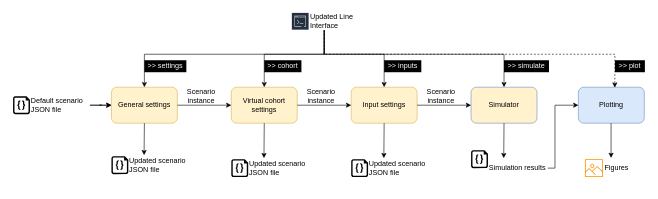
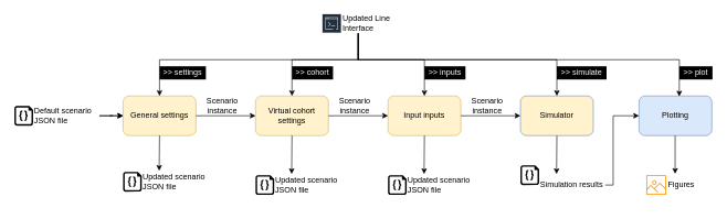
  <mxCell id="0" />
  <mxCell id="1" parent="0" />
  <mxCell id="2" value="General settings" style="rounded=1;whiteSpace=wrap;html=1;fillColor=#fff2cc;strokeColor=#d6b656;" parent="1" vertex="1"><mxGeometry x="185" y="145" width="110" height="60" as="geometry" /></mxCell>
  <mxCell id="3" value="" style="group" parent="1" vertex="1" connectable="0"><mxGeometry x="485" y="20" width="130" height="30" as="geometry" /></mxCell>
  <mxCell id="4" value="" style="group" parent="3" vertex="1" connectable="0"><mxGeometry width="120" height="30" as="geometry" /></mxCell>
  <mxCell id="5" value="" style="sketch=0;outlineConnect=0;fontColor=#232F3E;gradientColor=none;strokeColor=#ffffff;fillColor=#232F3E;dashed=0;verticalLabelPosition=middle;verticalAlign=bottom;align=center;html=1;whiteSpace=wrap;fontSize=10;fontStyle=1;spacing=3;shape=mxgraph.aws4.productIcon;prIcon=mxgraph.aws4.command_line_interface;" parent="4" vertex="1"><mxGeometry width="30" height="30" as="geometry" /></mxCell>
  <mxCell id="6" value="Updated Line Interface" style="text;html=1;align=left;verticalAlign=middle;whiteSpace=wrap;rounded=0;" parent="3" vertex="1"><mxGeometry x="30" width="100" height="30" as="geometry" /></mxCell>
  <mxCell id="7" value="" style="group" parent="1" vertex="1" connectable="0"><mxGeometry x="20.9" y="160" width="128.2" height="30" as="geometry" /></mxCell>
  <mxCell id="8" value="" style="sketch=0;aspect=fixed;pointerEvents=1;shadow=0;dashed=0;html=1;strokeColor=none;labelPosition=center;verticalLabelPosition=bottom;verticalAlign=top;align=center;fillColor=#000000;shape=mxgraph.azure.code_file" parent="7" vertex="1"><mxGeometry width="28.2" height="30" as="geometry" /></mxCell>
  <mxCell id="9" value="Default scenario&lt;br&gt;JSON file" style="text;html=1;align=left;verticalAlign=middle;whiteSpace=wrap;rounded=0;" parent="7" vertex="1"><mxGeometry x="28.2" width="100" height="30" as="geometry" /></mxCell>
  <mxCell id="10" value="" style="endArrow=classic;html=1;rounded=0;exitX=1;exitY=0.5;exitDx=0;exitDy=0;entryX=0;entryY=0.5;entryDx=0;entryDy=0;" parent="1" source="9" target="2" edge="1"><mxGeometry width="50" height="50" relative="1" as="geometry"><mxPoint x="195" y="190" as="sourcePoint" /><mxPoint x="245" y="140" as="targetPoint" /></mxGeometry></mxCell>
  <mxCell id="11" value="Virtual cohort settings" style="rounded=1;whiteSpace=wrap;html=1;fillColor=#fff2cc;strokeColor=#d6b656;" parent="1" vertex="1"><mxGeometry x="385" y="145" width="110" height="60" as="geometry" /></mxCell>
  <mxCell id="12" value="Scenario&lt;br&gt;instance" style="text;html=1;align=center;verticalAlign=middle;whiteSpace=wrap;rounded=0;" parent="1" vertex="1"><mxGeometry x="305" y="145" width="60" height="30" as="geometry" /></mxCell>
  <mxCell id="13" value="" style="endArrow=classic;html=1;rounded=0;entryX=0;entryY=0.5;entryDx=0;entryDy=0;exitX=1;exitY=0.5;exitDx=0;exitDy=0;" parent="1" source="2" target="11" edge="1"><mxGeometry width="50" height="50" relative="1" as="geometry"><mxPoint x="275" y="220" as="sourcePoint" /><mxPoint x="195" y="185" as="targetPoint" /></mxGeometry></mxCell>
- <mxCell id="14" value="Input settings" style="rounded=1;whiteSpace=wrap;html=1;fillColor=#fff2cc;strokeColor=#d6b656;" parent="1" vertex="1"><mxGeometry x="585" y="145" width="110" height="60" as="geometry" /></mxCell>
+ <mxCell id="14" value="Input inputs" style="rounded=1;whiteSpace=wrap;html=1;fillColor=#fff2cc;strokeColor=#d6b656;" parent="1" vertex="1"><mxGeometry x="585" y="145" width="110" height="60" as="geometry" /></mxCell>
  <mxCell id="15" value="Scenario&lt;br&gt;instance" style="text;html=1;align=center;verticalAlign=middle;whiteSpace=wrap;rounded=0;" parent="1" vertex="1"><mxGeometry x="505" y="145" width="60" height="30" as="geometry" /></mxCell>
  <mxCell id="16" value="" style="endArrow=classic;html=1;rounded=0;entryX=0;entryY=0.5;entryDx=0;entryDy=0;exitX=1;exitY=0.5;exitDx=0;exitDy=0;" parent="1" target="14" edge="1"><mxGeometry width="50" height="50" relative="1" as="geometry"><mxPoint x="495" y="175" as="sourcePoint" /><mxPoint x="395" y="185" as="targetPoint" /></mxGeometry></mxCell>
  <mxCell id="17" value="" style="endArrow=classic;html=1;rounded=0;exitX=0.25;exitY=1;exitDx=0;exitDy=0;entryX=0.5;entryY=0;entryDx=0;entryDy=0;" parent="1" source="6" target="2" edge="1"><mxGeometry width="50" height="50" relative="1" as="geometry"><mxPoint x="575" y="160" as="sourcePoint" /><mxPoint x="625" y="110" as="targetPoint" /><Array as="points"><mxPoint x="540" y="90" /><mxPoint x="240" y="90" /></Array></mxGeometry></mxCell>
  <mxCell id="18" value="" style="endArrow=classic;html=1;rounded=0;exitX=0.25;exitY=1;exitDx=0;exitDy=0;entryX=0.5;entryY=0;entryDx=0;entryDy=0;" parent="1" source="6" target="11" edge="1"><mxGeometry width="50" height="50" relative="1" as="geometry"><mxPoint x="490" y="60" as="sourcePoint" /><mxPoint x="250" y="155" as="targetPoint" /><Array as="points"><mxPoint x="540" y="90" /><mxPoint x="440" y="90" /></Array></mxGeometry></mxCell>
  <mxCell id="19" value="" style="endArrow=classic;html=1;rounded=0;exitX=0.25;exitY=1;exitDx=0;exitDy=0;entryX=0.5;entryY=0;entryDx=0;entryDy=0;" parent="1" source="6" target="14" edge="1"><mxGeometry width="50" height="50" relative="1" as="geometry"><mxPoint x="490" y="60" as="sourcePoint" /><mxPoint x="450" y="155" as="targetPoint" /><Array as="points"><mxPoint x="540" y="90" /><mxPoint x="640" y="90" /></Array></mxGeometry></mxCell>
  <mxCell id="20" value="Simulator" style="rounded=1;whiteSpace=wrap;html=1;fillColor=#fff2cc;strokeColor=#6c8ebf;" parent="1" vertex="1"><mxGeometry x="785" y="145" width="110" height="60" as="geometry" /></mxCell>
  <mxCell id="21" value="Scenario&lt;br&gt;instance" style="text;html=1;align=center;verticalAlign=middle;whiteSpace=wrap;rounded=0;" parent="1" vertex="1"><mxGeometry x="705" y="145" width="60" height="30" as="geometry" /></mxCell>
  <mxCell id="22" value="" style="endArrow=classic;html=1;rounded=0;entryX=0;entryY=0.5;entryDx=0;entryDy=0;exitX=1;exitY=0.5;exitDx=0;exitDy=0;" parent="1" target="20" edge="1"><mxGeometry width="50" height="50" relative="1" as="geometry"><mxPoint x="695" y="175" as="sourcePoint" /><mxPoint x="595" y="185" as="targetPoint" /></mxGeometry></mxCell>
  <mxCell id="23" value="" style="endArrow=classic;html=1;rounded=0;exitX=0.25;exitY=1;exitDx=0;exitDy=0;entryX=0.5;entryY=0;entryDx=0;entryDy=0;" parent="1" source="6" target="20" edge="1"><mxGeometry width="50" height="50" relative="1" as="geometry"><mxPoint x="490" y="60" as="sourcePoint" /><mxPoint x="650" y="155" as="targetPoint" /><Array as="points"><mxPoint x="540" y="90" /><mxPoint x="840" y="90" /></Array></mxGeometry></mxCell>
  <mxCell id="24" value="" style="group" parent="1" vertex="1" connectable="0"><mxGeometry x="185" y="260" width="128.2" height="30" as="geometry" /></mxCell>
  <mxCell id="25" value="" style="sketch=0;aspect=fixed;pointerEvents=1;shadow=0;dashed=0;html=1;strokeColor=none;labelPosition=center;verticalLabelPosition=bottom;verticalAlign=top;align=center;fillColor=#000000;shape=mxgraph.azure.code_file" parent="24" vertex="1"><mxGeometry width="28.2" height="30" as="geometry" /></mxCell>
  <mxCell id="26" value="Updated scenario&lt;br&gt;JSON file" style="text;html=1;align=left;verticalAlign=middle;whiteSpace=wrap;rounded=0;" parent="24" vertex="1"><mxGeometry x="28.2" width="100" height="30" as="geometry" /></mxCell>
  <mxCell id="27" value="" style="edgeStyle=orthogonalEdgeStyle;rounded=0;orthogonalLoop=1;jettySize=auto;html=1;" parent="1" source="9" target="2" edge="1"><mxGeometry relative="1" as="geometry" /></mxCell>
  <mxCell id="28" value="" style="endArrow=classic;html=1;rounded=0;exitX=0.5;exitY=1;exitDx=0;exitDy=0;entryX=0.263;entryY=-0.054;entryDx=0;entryDy=0;entryPerimeter=0;" parent="1" source="2" target="26" edge="1"><mxGeometry width="50" height="50" relative="1" as="geometry"><mxPoint x="465" y="160" as="sourcePoint" /><mxPoint x="515" y="110" as="targetPoint" /></mxGeometry></mxCell>
  <mxCell id="29" value="" style="group" parent="1" vertex="1" connectable="0"><mxGeometry x="385" y="265" width="128.2" height="30" as="geometry" /></mxCell>
  <mxCell id="30" value="" style="sketch=0;aspect=fixed;pointerEvents=1;shadow=0;dashed=0;html=1;strokeColor=none;labelPosition=center;verticalLabelPosition=bottom;verticalAlign=top;align=center;fillColor=#000000;shape=mxgraph.azure.code_file" parent="29" vertex="1"><mxGeometry width="28.2" height="30" as="geometry" /></mxCell>
  <mxCell id="31" value="Updated scenario&lt;br&gt;JSON file" style="text;html=1;align=left;verticalAlign=middle;whiteSpace=wrap;rounded=0;" parent="29" vertex="1"><mxGeometry x="28.2" width="100" height="30" as="geometry" /></mxCell>
  <mxCell id="32" value="" style="endArrow=classic;html=1;rounded=0;exitX=0.5;exitY=1;exitDx=0;exitDy=0;entryX=0.263;entryY=-0.054;entryDx=0;entryDy=0;entryPerimeter=0;" parent="1" source="11" target="31" edge="1"><mxGeometry width="50" height="50" relative="1" as="geometry"><mxPoint x="440" y="210" as="sourcePoint" /><mxPoint x="715" y="115" as="targetPoint" /></mxGeometry></mxCell>
  <mxCell id="33" value="" style="group" parent="1" vertex="1" connectable="0"><mxGeometry x="585" y="265" width="128.2" height="30" as="geometry" /></mxCell>
  <mxCell id="34" value="" style="sketch=0;aspect=fixed;pointerEvents=1;shadow=0;dashed=0;html=1;strokeColor=none;labelPosition=center;verticalLabelPosition=bottom;verticalAlign=top;align=center;fillColor=#000000;shape=mxgraph.azure.code_file" parent="33" vertex="1"><mxGeometry width="28.2" height="30" as="geometry" /></mxCell>
  <mxCell id="35" value="Updated scenario&lt;br&gt;JSON file" style="text;html=1;align=left;verticalAlign=middle;whiteSpace=wrap;rounded=0;" parent="33" vertex="1"><mxGeometry x="28.2" width="100" height="30" as="geometry" /></mxCell>
  <mxCell id="36" value="" style="endArrow=classic;html=1;rounded=0;entryX=0.263;entryY=-0.054;entryDx=0;entryDy=0;entryPerimeter=0;exitX=0.5;exitY=1;exitDx=0;exitDy=0;" parent="1" source="14" target="35" edge="1"><mxGeometry width="50" height="50" relative="1" as="geometry"><mxPoint x="640" y="210" as="sourcePoint" /><mxPoint x="915" y="105" as="targetPoint" /></mxGeometry></mxCell>
  <mxCell id="37" value="" style="group" parent="1" vertex="1" connectable="0"><mxGeometry x="785" y="265" width="128.2" height="30" as="geometry" /></mxCell>
  <mxCell id="38" value="Simulation results" style="text;html=1;align=left;verticalAlign=middle;whiteSpace=wrap;rounded=0;" parent="37" vertex="1"><mxGeometry x="28.2" width="100" height="30" as="geometry" /></mxCell>
  <mxCell id="39" value="" style="endArrow=classic;html=1;rounded=0;exitX=0.5;exitY=1;exitDx=0;exitDy=0;entryX=0.263;entryY=-0.054;entryDx=0;entryDy=0;entryPerimeter=0;" parent="1" source="20" target="38" edge="1"><mxGeometry width="50" height="50" relative="1" as="geometry"><mxPoint x="840" y="210" as="sourcePoint" /><mxPoint x="1115" y="115" as="targetPoint" /></mxGeometry></mxCell>
  <mxCell id="40" value="&amp;gt;&amp;gt; settings" style="text;html=1;align=center;verticalAlign=middle;whiteSpace=wrap;rounded=0;fillColor=#000000;fontColor=#FFFFFF;" vertex="1" parent="1"><mxGeometry x="240" y="100" width="70" height="20" as="geometry" /></mxCell>
  <mxCell id="41" value="&amp;gt;&amp;gt; cohort" style="text;html=1;align=center;verticalAlign=middle;whiteSpace=wrap;rounded=0;fillColor=#000000;fontColor=#FFFFFF;" vertex="1" parent="1"><mxGeometry x="440" y="100" width="62" height="20" as="geometry" /></mxCell>
  <mxCell id="42" value="&amp;gt;&amp;gt; inputs" style="text;html=1;align=center;verticalAlign=middle;whiteSpace=wrap;rounded=0;fillColor=#000000;fontColor=#FFFFFF;" vertex="1" parent="1"><mxGeometry x="640" y="100" width="62" height="20" as="geometry" /></mxCell>
  <mxCell id="43" value="&amp;gt;&amp;gt; simulate" style="text;html=1;align=center;verticalAlign=middle;whiteSpace=wrap;rounded=0;fillColor=#000000;fontColor=#FFFFFF;" vertex="1" parent="1"><mxGeometry x="840" y="100" width="75" height="20" as="geometry" /></mxCell>
  <mxCell id="44" value="Plotting" style="rounded=1;whiteSpace=wrap;html=1;fillColor=#dae8fc;strokeColor=#6c8ebf;" vertex="1" parent="1"><mxGeometry x="964" y="145" width="110" height="60" as="geometry" /></mxCell>
- <mxCell id="45" value="" style="endArrow=classic;html=1;rounded=0;exitX=0.25;exitY=1;exitDx=0;exitDy=0;entryX=0.553;entryY=0.011;entryDx=0;entryDy=0;entryPerimeter=0;dashed=1;" edge="1" parent="1" source="6" target="44"><mxGeometry width="50" height="50" relative="1" as="geometry"><mxPoint x="550" y="60" as="sourcePoint" /><mxPoint x="850" y="155" as="targetPoint" /><Array as="points"><mxPoint x="540" y="90" /><mxPoint x="1025" y="90" /></Array></mxGeometry></mxCell>
+ <mxCell id="45" value="" style="endArrow=classic;html=1;rounded=0;exitX=0.25;exitY=1;exitDx=0;exitDy=0;entryX=0.553;entryY=0.011;entryDx=0;entryDy=0;entryPerimeter=0;" edge="1" parent="1" source="6" target="44"><mxGeometry width="50" height="50" relative="1" as="geometry"><mxPoint x="550" y="60" as="sourcePoint" /><mxPoint x="850" y="155" as="targetPoint" /><Array as="points"><mxPoint x="540" y="90" /><mxPoint x="1025" y="90" /></Array></mxGeometry></mxCell>
  <mxCell id="46" value="&amp;gt;&amp;gt; plot" style="text;html=1;align=center;verticalAlign=middle;whiteSpace=wrap;rounded=0;fillColor=#000000;fontColor=#FFFFFF;" vertex="1" parent="1"><mxGeometry x="1025" y="100" width="50" height="20" as="geometry" /></mxCell>
  <mxCell id="47" value="" style="endArrow=classic;html=1;rounded=0;exitX=1;exitY=0.5;exitDx=0;exitDy=0;entryX=0;entryY=0.5;entryDx=0;entryDy=0;" edge="1" parent="1" source="38" target="44"><mxGeometry width="50" height="50" relative="1" as="geometry"><mxPoint x="850" y="215" as="sourcePoint" /><mxPoint x="850" y="273" as="targetPoint" /><Array as="points"><mxPoint x="925" y="280" /><mxPoint x="925" y="175" /></Array></mxGeometry></mxCell>
  <mxCell id="48" value="" style="endArrow=classic;html=1;rounded=0;exitX=0.5;exitY=1;exitDx=0;exitDy=0;entryX=0.263;entryY=-0.054;entryDx=0;entryDy=0;entryPerimeter=0;" edge="1" parent="1"><mxGeometry width="50" height="50" relative="1" as="geometry"><mxPoint x="1018.58" y="205" as="sourcePoint" /><mxPoint x="1018.58" y="263" as="targetPoint" /></mxGeometry></mxCell>
  <mxCell id="49" value="" style="sketch=0;outlineConnect=0;fillColor=#FF9305;strokeColor=#d79b00;dashed=0;verticalLabelPosition=bottom;verticalAlign=top;align=center;html=1;fontSize=12;fontStyle=0;aspect=fixed;pointerEvents=1;shape=mxgraph.aws4.container_registry_image;strokeWidth=4;shadow=0;fillStyle=solid;" vertex="1" parent="1"><mxGeometry x="975" y="265" width="30" height="30" as="geometry" /></mxCell>
  <mxCell id="50" value="Figures" style="text;html=1;align=center;verticalAlign=middle;whiteSpace=wrap;rounded=0;" vertex="1" parent="1"><mxGeometry x="998" y="265" width="60" height="30" as="geometry" /></mxCell>
  <mxCell id="51" value="" style="sketch=0;aspect=fixed;pointerEvents=1;shadow=0;dashed=0;html=1;strokeColor=none;labelPosition=center;verticalLabelPosition=bottom;verticalAlign=top;align=center;fillColor=#000000;shape=mxgraph.azure.code_file" parent="1" vertex="1"><mxGeometry x="785" y="250" width="28.2" height="30" as="geometry" /></mxCell>
  <mxCell id="52" value="" style="shape=image;html=1;verticalAlign=top;verticalLabelPosition=bottom;labelBackgroundColor=#ffffff;imageAspect=0;aspect=fixed;image=https://cdn0.iconfinder.com/data/icons/octicons/1024/file-binary-128.png" vertex="1" parent="1"><mxGeometry x="785" y="280" width="30" height="30" as="geometry" /></mxCell>
